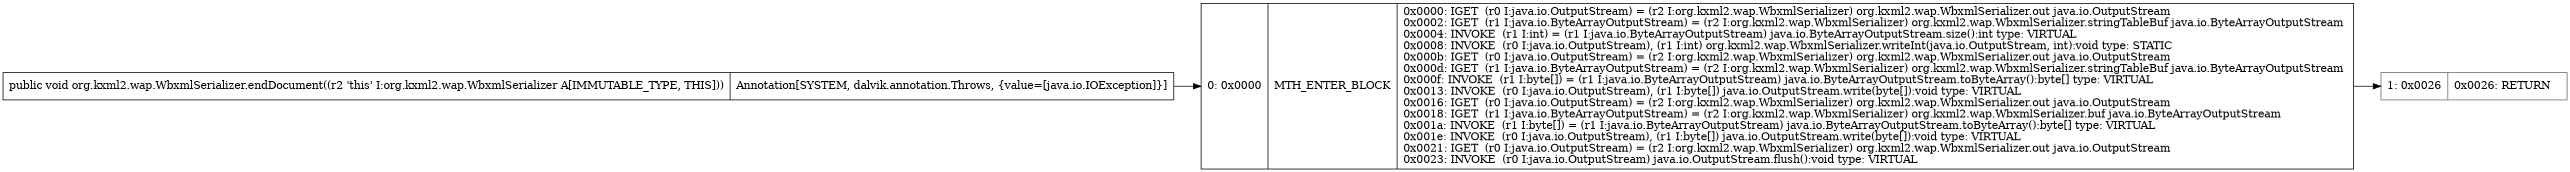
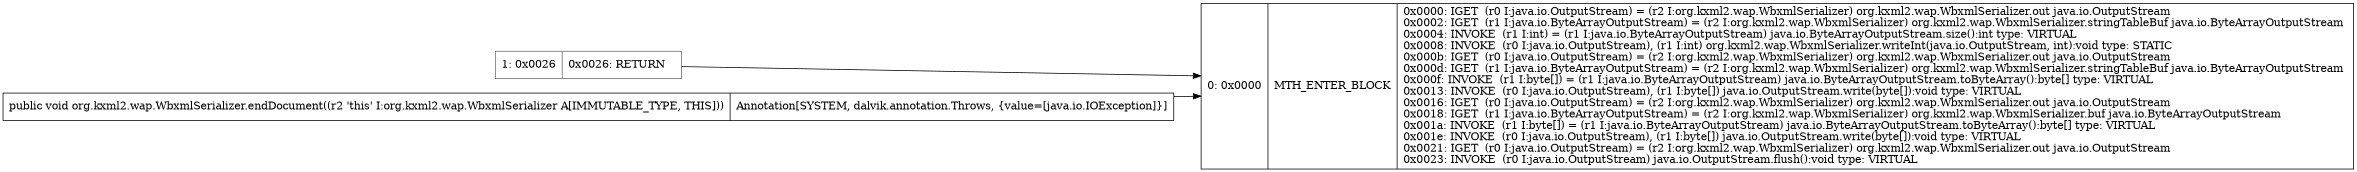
  digraph {
    rankdir=LR
    node [shape=record color=black]
    n1 [label="{0\:\ 0x0000|MTH_ENTER_BLOCK\l|0x0000: IGET  (r0 I:java.io.OutputStream) = (r2 I:org.kxml2.wap.WbxmlSerializer) org.kxml2.wap.WbxmlSerializer.out java.io.OutputStream \l0x0002: IGET  (r1 I:java.io.ByteArrayOutputStream) = (r2 I:org.kxml2.wap.WbxmlSerializer) org.kxml2.wap.WbxmlSerializer.stringTableBuf java.io.ByteArrayOutputStream \l0x0004: INVOKE  (r1 I:int) = (r1 I:java.io.ByteArrayOutputStream) java.io.ByteArrayOutputStream.size():int type: VIRTUAL \l0x0008: INVOKE  (r0 I:java.io.OutputStream), (r1 I:int) org.kxml2.wap.WbxmlSerializer.writeInt(java.io.OutputStream, int):void type: STATIC \l0x000b: IGET  (r0 I:java.io.OutputStream) = (r2 I:org.kxml2.wap.WbxmlSerializer) org.kxml2.wap.WbxmlSerializer.out java.io.OutputStream \l0x000d: IGET  (r1 I:java.io.ByteArrayOutputStream) = (r2 I:org.kxml2.wap.WbxmlSerializer) org.kxml2.wap.WbxmlSerializer.stringTableBuf java.io.ByteArrayOutputStream \l0x000f: INVOKE  (r1 I:byte[]) = (r1 I:java.io.ByteArrayOutputStream) java.io.ByteArrayOutputStream.toByteArray():byte[] type: VIRTUAL \l0x0013: INVOKE  (r0 I:java.io.OutputStream), (r1 I:byte[]) java.io.OutputStream.write(byte[]):void type: VIRTUAL \l0x0016: IGET  (r0 I:java.io.OutputStream) = (r2 I:org.kxml2.wap.WbxmlSerializer) org.kxml2.wap.WbxmlSerializer.out java.io.OutputStream \l0x0018: IGET  (r1 I:java.io.ByteArrayOutputStream) = (r2 I:org.kxml2.wap.WbxmlSerializer) org.kxml2.wap.WbxmlSerializer.buf java.io.ByteArrayOutputStream \l0x001a: INVOKE  (r1 I:byte[]) = (r1 I:java.io.ByteArrayOutputStream) java.io.ByteArrayOutputStream.toByteArray():byte[] type: VIRTUAL \l0x001e: INVOKE  (r0 I:java.io.OutputStream), (r1 I:byte[]) java.io.OutputStream.write(byte[]):void type: VIRTUAL \l0x0021: IGET  (r0 I:java.io.OutputStream) = (r2 I:org.kxml2.wap.WbxmlSerializer) org.kxml2.wap.WbxmlSerializer.out java.io.OutputStream \l0x0023: INVOKE  (r0 I:java.io.OutputStream) java.io.OutputStream.flush():void type: VIRTUAL \l}"]
    n2 [label="{1\:\ 0x0026|0x0026: RETURN   \l}" color=gray40]
    n3 [label="{public void org.kxml2.wap.WbxmlSerializer.endDocument((r2 'this' I:org.kxml2.wap.WbxmlSerializer A[IMMUTABLE_TYPE, THIS]))  | Annotation[SYSTEM, dalvik.annotation.Throws, \{value=[java.io.IOException]\}]\l}"]
-   n1 -> n2
+   n2 -> n1
    n3 -> n1
  }
